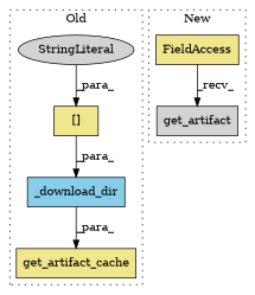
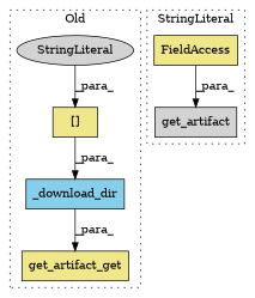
  digraph {
    node [a=32 fillcolor=khaki shape=box style=filled]
    n1 [a=2 l="4,1" label="[]" s="6387,6396"]
    n2 [fillcolor=skyblue l="14,1" label=_download_dir s="6360,6397"]
-   n3 [l="19,1" label=get_artifact_cache s="6151,6188"]
+   n3 [l="19,1" label=get_artifact_get s="6151,6188"]
    n4 [a=45 fillcolor=lightgrey l=5 label=StringLiteral s=6391 shape=ellipse]
    n5 [fillcolor=lightgrey l="13,1" label=get_artifact s="6041,6061"]
    n6 [a=22 l=17 label=FieldAccess s=6023]
    subgraph cluster_1 {
      label=Old
      style=dotted
      n1
      n2
      n3
      n4
    }
    subgraph cluster_2 {
-     label=New
+     label=StringLiteral
      style=dotted
      n5
      n6
    }
    n1 -> n2 [label=_para_]
    n2 -> n3 [label=_para_]
    n4 -> n1 [label=_para_]
-   n6 -> n5 [label=_recv_]
+   n6 -> n5 [label=_para_]
  }
